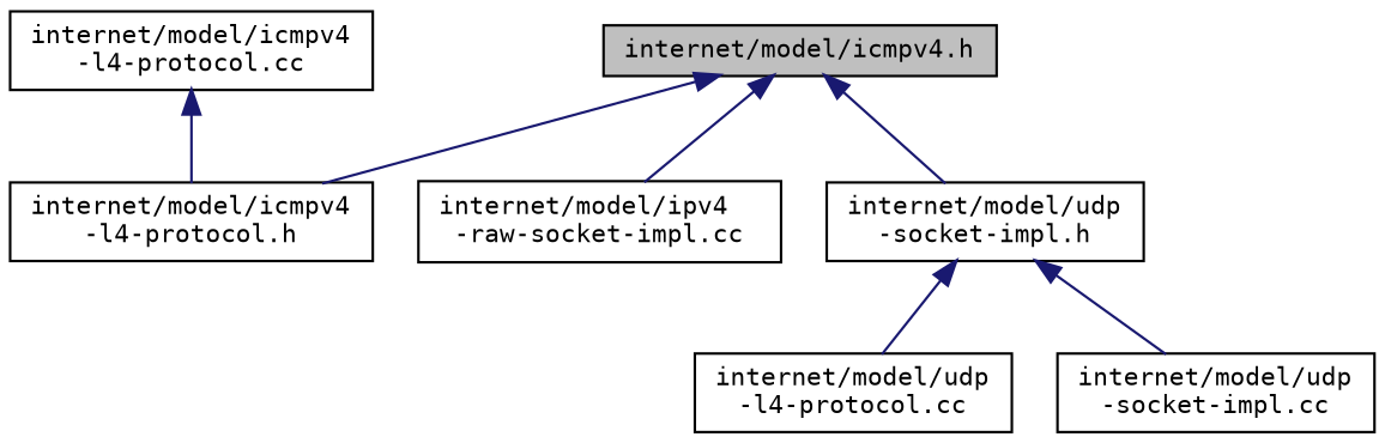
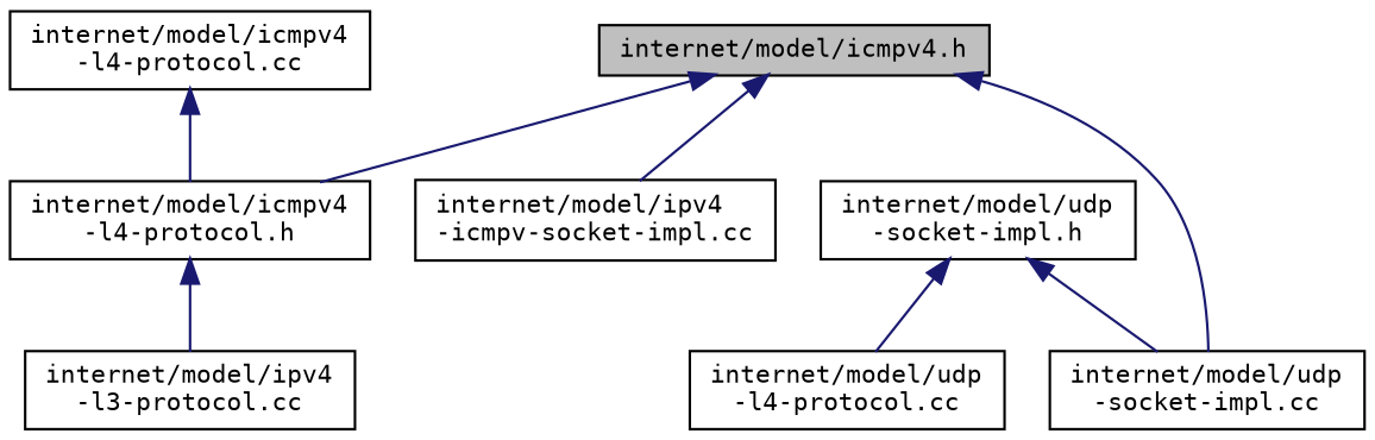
  digraph {
    fontname="DejaVu Sans Mono"
    node [color=black fillcolor=white fontname="DejaVu Sans Mono" fontsize=10 shape=record style=filled]
    edge [color=midnightblue dir=back fontname="DejaVu Sans Mono" fontsize=10 labelfontname=Helvetica labelfontsize=10 style=solid]
    n1 [fillcolor=grey75 fontcolor=black height=0.2 label="internet/model/icmpv4.h" width=0.4]
    n2 [height=0.2 label="internet/model/icmpv4\l-l4-protocol.h" width=0.4]
-   n3 [height=0.2 label="internet/model/ipv4\l-raw-socket-impl.cc" width=0.4]
+   n3 [height=0.2 label="internet/model/ipv4\l-icmpv-socket-impl.cc" width=0.4]
    n4 [height=0.2 label="internet/model/udp\l-socket-impl.h" width=0.4]
+   n5 [height=0.2 label="internet/model/ipv4\l-l3-protocol.cc" width=0.4]
    n6 [height=0.2 label="internet/model/udp\l-l4-protocol.cc" width=0.4]
    n7 [height=0.2 label="internet/model/udp\l-socket-impl.cc" width=0.4]
    n8 [height=0.2 label="internet/model/icmpv4\l-l4-protocol.cc" width=0.4]
    n1 -> n2
    n1 -> n3
-   n1 -> n4
+   n1 -> n7
+   n2 -> n5
    n4 -> n6
    n4 -> n7
    n8 -> n2
  }
